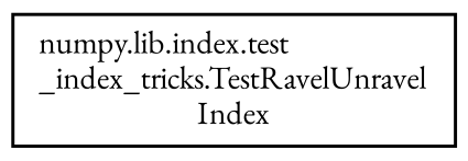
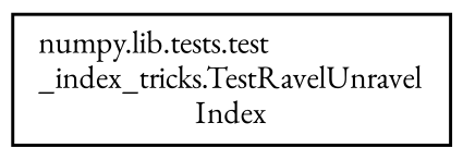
  digraph {
    rankdir=LR
    fontname="EB Garamond"
-   n1 [color=black fillcolor=white fontname="EB Garamond" fontsize=10 height=0.2 label="numpy.lib.index.test\l_index_tricks.TestRavelUnravel\lIndex" shape=record style=filled width=0.4]
+   n1 [color=black fillcolor=white fontname="EB Garamond" fontsize=10 height=0.2 label="numpy.lib.tests.test\l_index_tricks.TestRavelUnravel\lIndex" shape=record style=filled width=0.4]
  }
